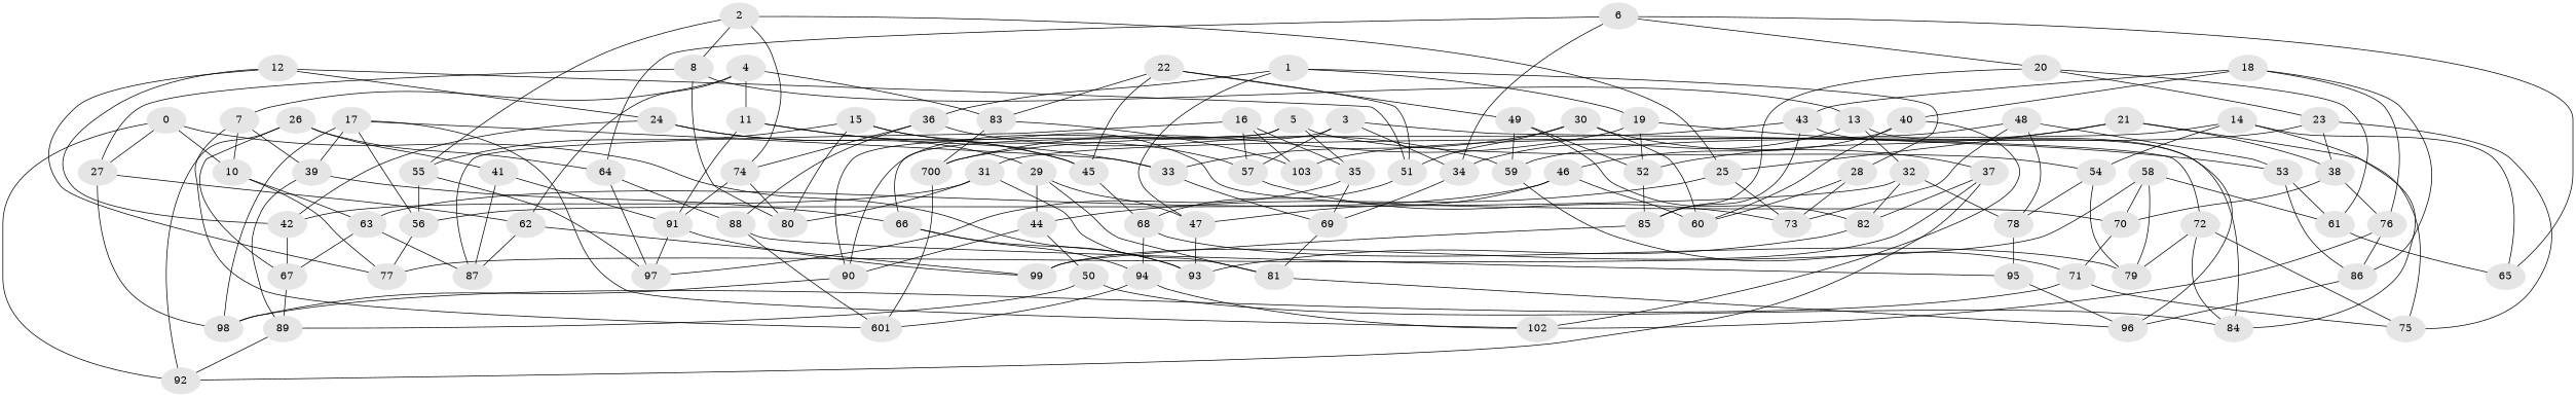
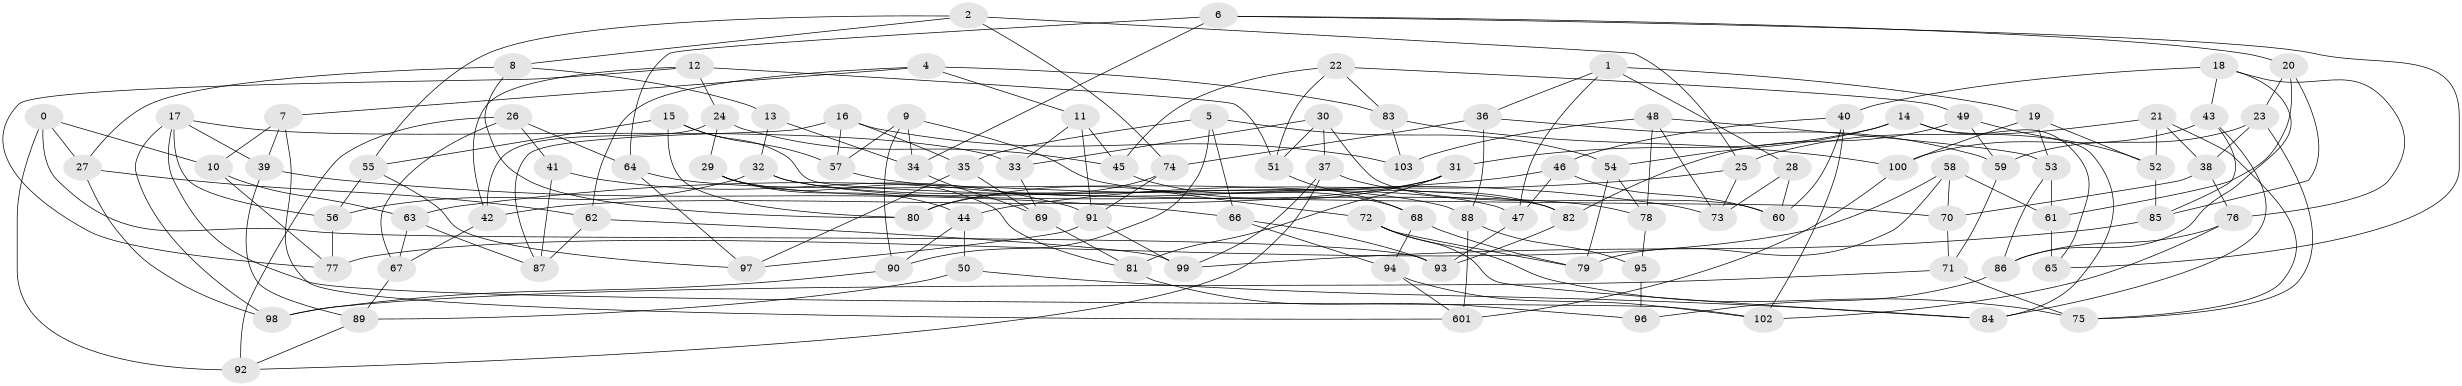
  graph {
    node [color=gray90 style=filled]
    1
    19
    28
    36
    47
    52
    53
-   100 [label=700]
+   100
    73
    60
    74
    59
    88
    93
    2
    8
    25
    55
    13
    27
    80
    44
    56
    97
    91
-   3
+   3 [label=9]
    34
    57
    72
    90
    69
    84
    75
    79
    98
    4
    7
    11
    62
    83
    10
    39
    n43 [label=601]
    33
    45
    87
    99
    103
    5
    35
    54
    66
    78
    94
    6
    20
    64
    65
    23
    61
    85
    63
    77
    89
    32
    96
    n67 [label=0]
    92
    67
    68
    12
    24
    42
    51
    29
    82
    14
    31
    81
    15
    70
    71
    16
    17
    102
    18
    40
    43
    76
    86
    46
    38
    21
    22
    49
    50
    26
    41
    30
    37
    95
    48
    58
    1 -- 19
    1 -- 28
    1 -- 36
    1 -- 47
    19 -- 52
    19 -- 53
    19 -- 100
    28 -- 73
    28 -- 60
    36 -- 74
    36 -- 59
    36 -- 88
    47 -- 93
    52 -- 85
    53 -- 61
    53 -- 86
    100 -- n43
    74 -- 80
    74 -- 91
    59 -- 71
    88 -- n43
    88 -- 95
    2 -- 74
    2 -- 8
    2 -- 25
    2 -- 55
    8 -- 13
    8 -- 27
    8 -- 80
    25 -- 73
    25 -- 44
    55 -- 56
    55 -- 97
    13 -- 34
    13 -- 32
-   13 -- 96
    27 -- 98
    27 -- 62
    44 -- 90
    44 -- 50
    56 -- 77
    91 -- 97
    91 -- 99
    3 -- 34
    3 -- 57
    3 -- 72
    3 -- 90
    34 -- 69
    57 -- 73
    72 -- 84
    72 -- 75
    72 -- 79
    90 -- 98
    69 -- 81
    4 -- 7
    4 -- 11
    4 -- 62
    4 -- 83
    7 -- 10
    7 -- 39
    7 -- n43
    11 -- 91
    11 -- 33
    11 -- 45
    62 -- 87
    62 -- 99
    83 -- 100
    83 -- 103
    10 -- 63
    10 -- 77
    39 -- 66
    39 -- 89
    33 -- 69
    45 -- 68
    5 -- 90
    5 -- 35
    5 -- 54
    5 -- 66
    35 -- 97
    35 -- 69
    54 -- 79
    54 -- 78
    66 -- 93
    66 -- 94
    78 -- 95
    94 -- n43
    94 -- 102
    6 -- 34
    6 -- 20
    6 -- 64
    6 -- 65
    20 -- 23
    20 -- 61
    20 -- 85
    64 -- 88
    64 -- 97
    23 -- 59
    23 -- 75
    23 -- 38
    61 -- 65
    85 -- 99
    63 -- 87
    63 -- 67
    89 -- 92
    32 -- 56
    32 -- 78
    32 -- 82
    n67 -- 93
    n67 -- 27
    n67 -- 10
    n67 -- 92
    67 -- 89
    68 -- 79
    68 -- 94
    12 -- 77
    12 -- 24
    12 -- 42
    12 -- 51
    24 -- 45
    24 -- 42
    24 -- 29
    42 -- 67
    51 -- 68
    29 -- 47
    29 -- 44
    29 -- 81
    82 -- 93
    14 -- 84
    14 -- 54
    14 -- 65
    14 -- 31
    31 -- 80
    31 -- 42
    31 -- 81
    81 -- 96
    15 -- 55
    15 -- 80
    15 -- 57
    15 -- 70
    70 -- 71
    71 -- 75
    71 -- 98
    16 -- 57
    16 -- 87
    16 -- 103
    16 -- 35
    17 -- 56
    17 -- 98
    17 -- 39
    17 -- 33
    17 -- 102
    18 -- 40
    18 -- 43
    18 -- 76
    18 -- 86
    40 -- 60
    40 -- 102
    40 -- 46
    43 -- 100
    43 -- 84
    43 -- 85
    76 -- 102
    76 -- 86
    86 -- 96
    46 -- 47
    46 -- 60
    46 -- 63
    38 -- 70
    38 -- 76
    21 -- 52
    21 -- 25
    21 -- 75
    21 -- 38
    22 -- 83
    22 -- 45
    22 -- 51
    22 -- 49
    49 -- 52
    49 -- 59
    49 -- 82
    50 -- 84
    50 -- 89
    26 -- 64
    26 -- 92
    26 -- 67
    26 -- 41
    41 -- 91
    41 -- 87
    30 -- 60
    30 -- 33
    30 -- 51
    30 -- 37
    37 -- 99
    37 -- 92
    37 -- 82
    95 -- 96
    48 -- 53
    48 -- 73
    48 -- 103
    48 -- 78
    58 -- 79
    58 -- 61
    58 -- 77
    58 -- 70
  }
